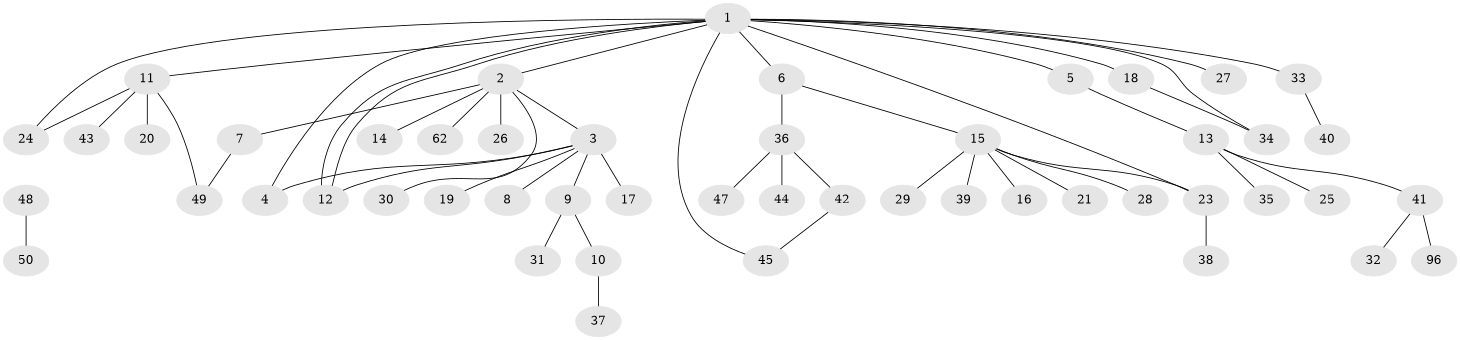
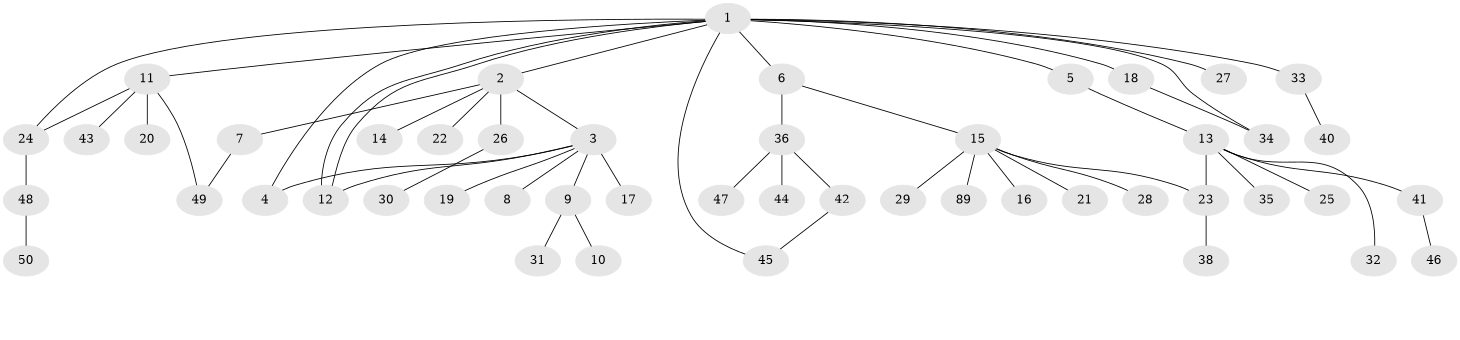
  graph {
    node [color=gray90 style=filled]
    1
    2
    4
    5
    6
    11
    12
    18
    23
    24
    27
    33
    34
    45
    3
    7
    14
-   22 [label=62]
+   22
    26
    30
    13
    36
    15
    49
    20
    43
    25
    32
    35
    41
    38
    48
    40
    42
    44
    47
    8
    9
    17
    19
    10
    31
    16
    21
    28
    29
-   39
-   37
-   46 [label=96]
+   39 [label=89]
+   46
    50
    1 -- 2
    1 -- 4
    1 -- 5
    1 -- 6
    1 -- 11
    1 -- 12
    1 -- 12
    1 -- 18
-   1 -- 23
+   13 -- 23
    1 -- 24
    1 -- 27
    1 -- 33
    1 -- 34
    1 -- 45
    2 -- 3
    2 -- 7
    2 -- 14
    2 -- 22
    2 -- 26
-   2 -- 30
+   26 -- 30
    5 -- 13
    6 -- 36
    6 -- 15
    11 -- 24
    11 -- 49
    11 -- 20
    11 -- 43
    18 -- 34
    23 -- 38
+   24 -- 48
    33 -- 40
    3 -- 4
    3 -- 12
    3 -- 8
    3 -- 9
    3 -- 17
    3 -- 19
    7 -- 49
    13 -- 25
-   41 -- 32
+   13 -- 32
    13 -- 35
    13 -- 41
    36 -- 42
    36 -- 44
    36 -- 47
    15 -- 23
    15 -- 16
    15 -- 21
    15 -- 28
    15 -- 29
    15 -- 39
    41 -- 46
    48 -- 50
    42 -- 45
    9 -- 10
    9 -- 31
-   10 -- 37
  }
